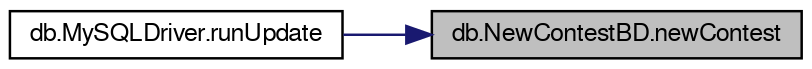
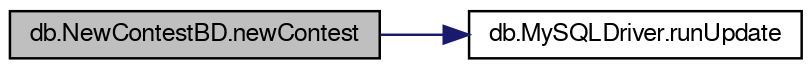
  digraph {
    rankdir=LR
    node [color=black fontname=FreeSans fontsize=10 shape=record]
    n1 [fillcolor=grey75 fontcolor=black height=0.2 label="db.NewContestBD.newContest" style=filled width=0.4]
    n2 [height=0.2 label="db.MySQLDriver.runUpdate" width=0.4]
-   n2 -> n1 [color=midnightblue fontname=FreeSans fontsize=10 labelfontname=FreeSans labelfontsize=10 style=solid]
+   n1 -> n2 [color=midnightblue fontname=FreeSans fontsize=10 labelfontname=FreeSans labelfontsize=10 style=solid]
  }
